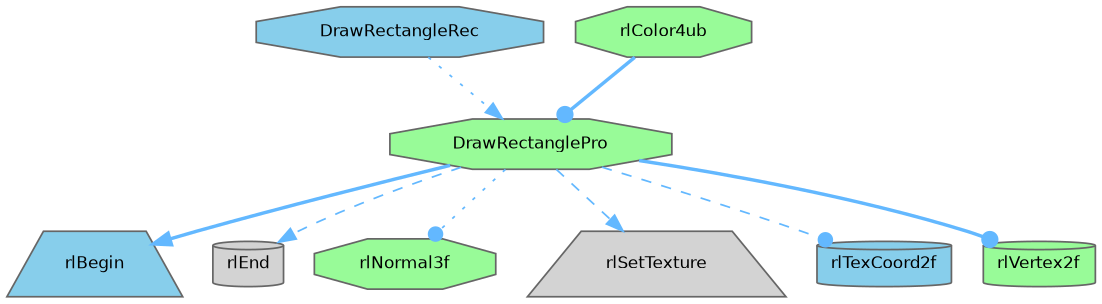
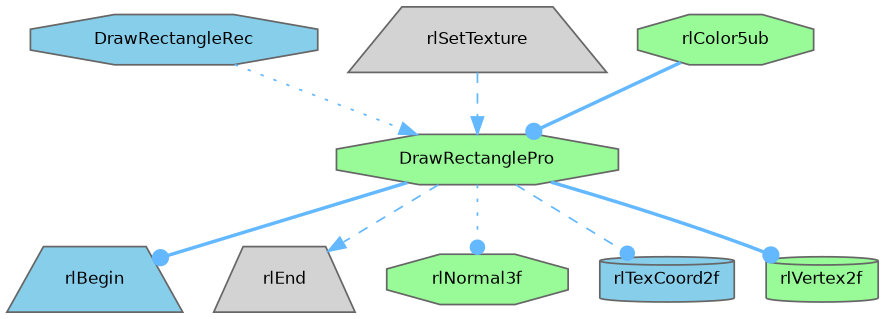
  digraph {
    rankdir=TB
    node [color=grey40 fillcolor=palegreen fontname=Helvetica fontsize=10 shape=octagon style=filled]
    edge [arrowhead=normal color=steelblue1 fontname=Helvetica fontsize=10 labelfontname=Helvetica labelfontsize=10 style=bold]
    n1 [color=gray40 fillcolor=skyblue fontcolor=black height=0.2 label=DrawRectangleRec width=0.4]
    n2 [height=0.2 label=DrawRectanglePro width=0.4]
    n3 [fillcolor=skyblue height=0.2 label=rlBegin shape=trapezium width=0.4]
-   n4 [fillcolor=lightgrey height=0.2 label=rlEnd shape=cylinder width=0.4]
+   n4 [fillcolor=lightgrey height=0.2 label=rlEnd shape=trapezium width=0.4]
    n5 [height=0.2 label=rlNormal3f width=0.4]
    n6 [fillcolor=lightgrey height=0.2 label=rlSetTexture shape=trapezium width=0.4]
    n7 [fillcolor=skyblue height=0.2 label=rlTexCoord2f shape=cylinder width=0.4]
    n8 [height=0.2 label=rlVertex2f shape=cylinder width=0.4]
-   n9 [height=0.2 label=rlColor4ub width=0.4]
+   n9 [height=0.2 label=rlColor5ub width=0.4]
    n1 -> n2 [style=dotted]
-   n2 -> n3
+   n2 -> n3 [arrowhead=dot]
    n2 -> n4 [style=dashed]
    n2 -> n5 [arrowhead=dot style=dotted]
-   n2 -> n6 [style=dashed]
+   n6 -> n2 [style=dashed]
    n2 -> n7 [arrowhead=dot style=dashed]
    n2 -> n8 [arrowhead=dot]
    n9 -> n2 [arrowhead=dot]
  }
